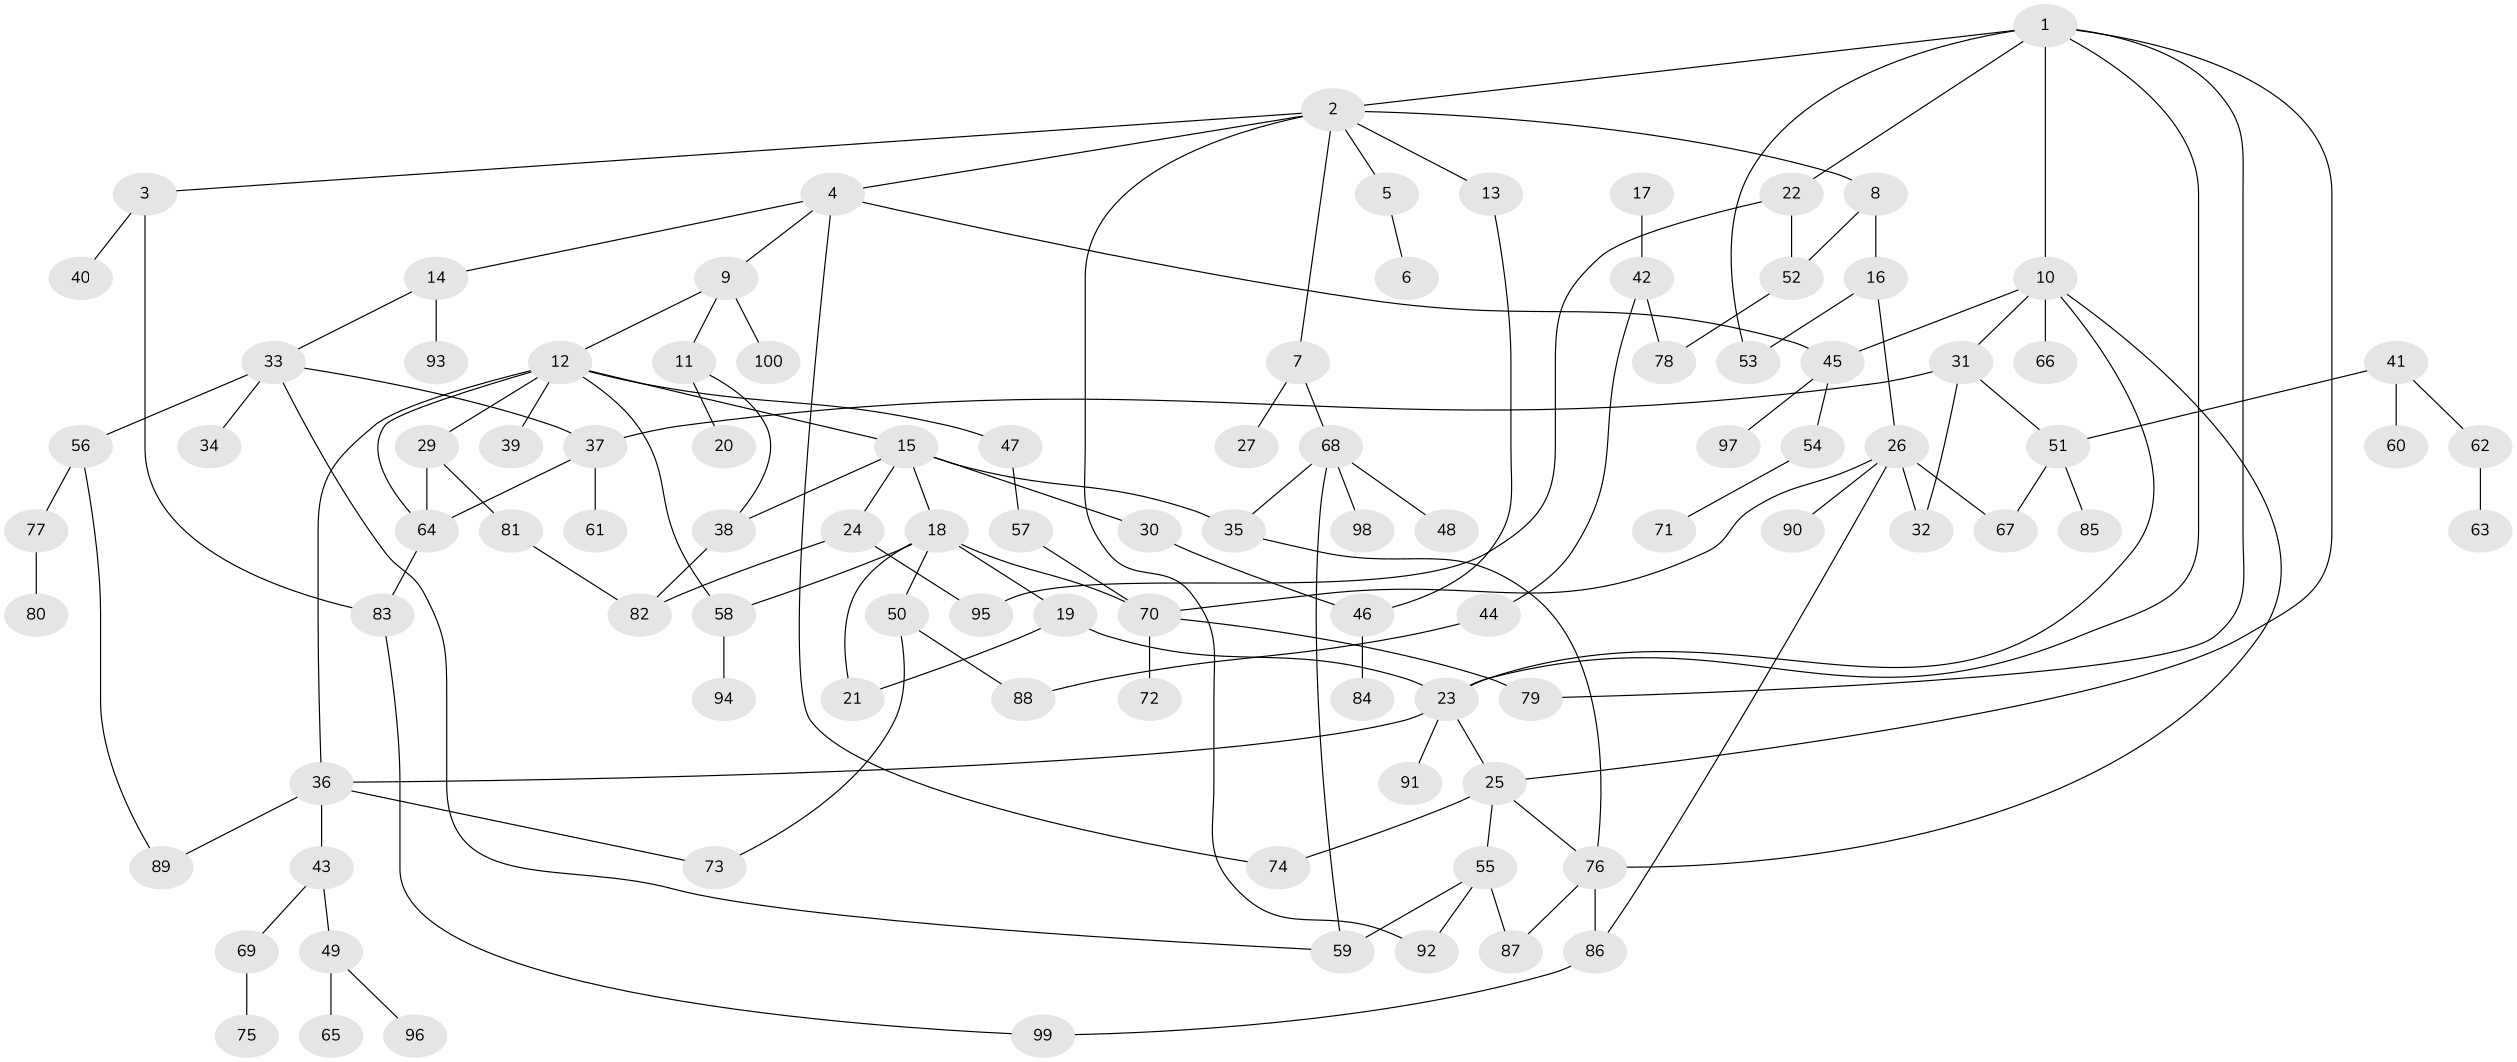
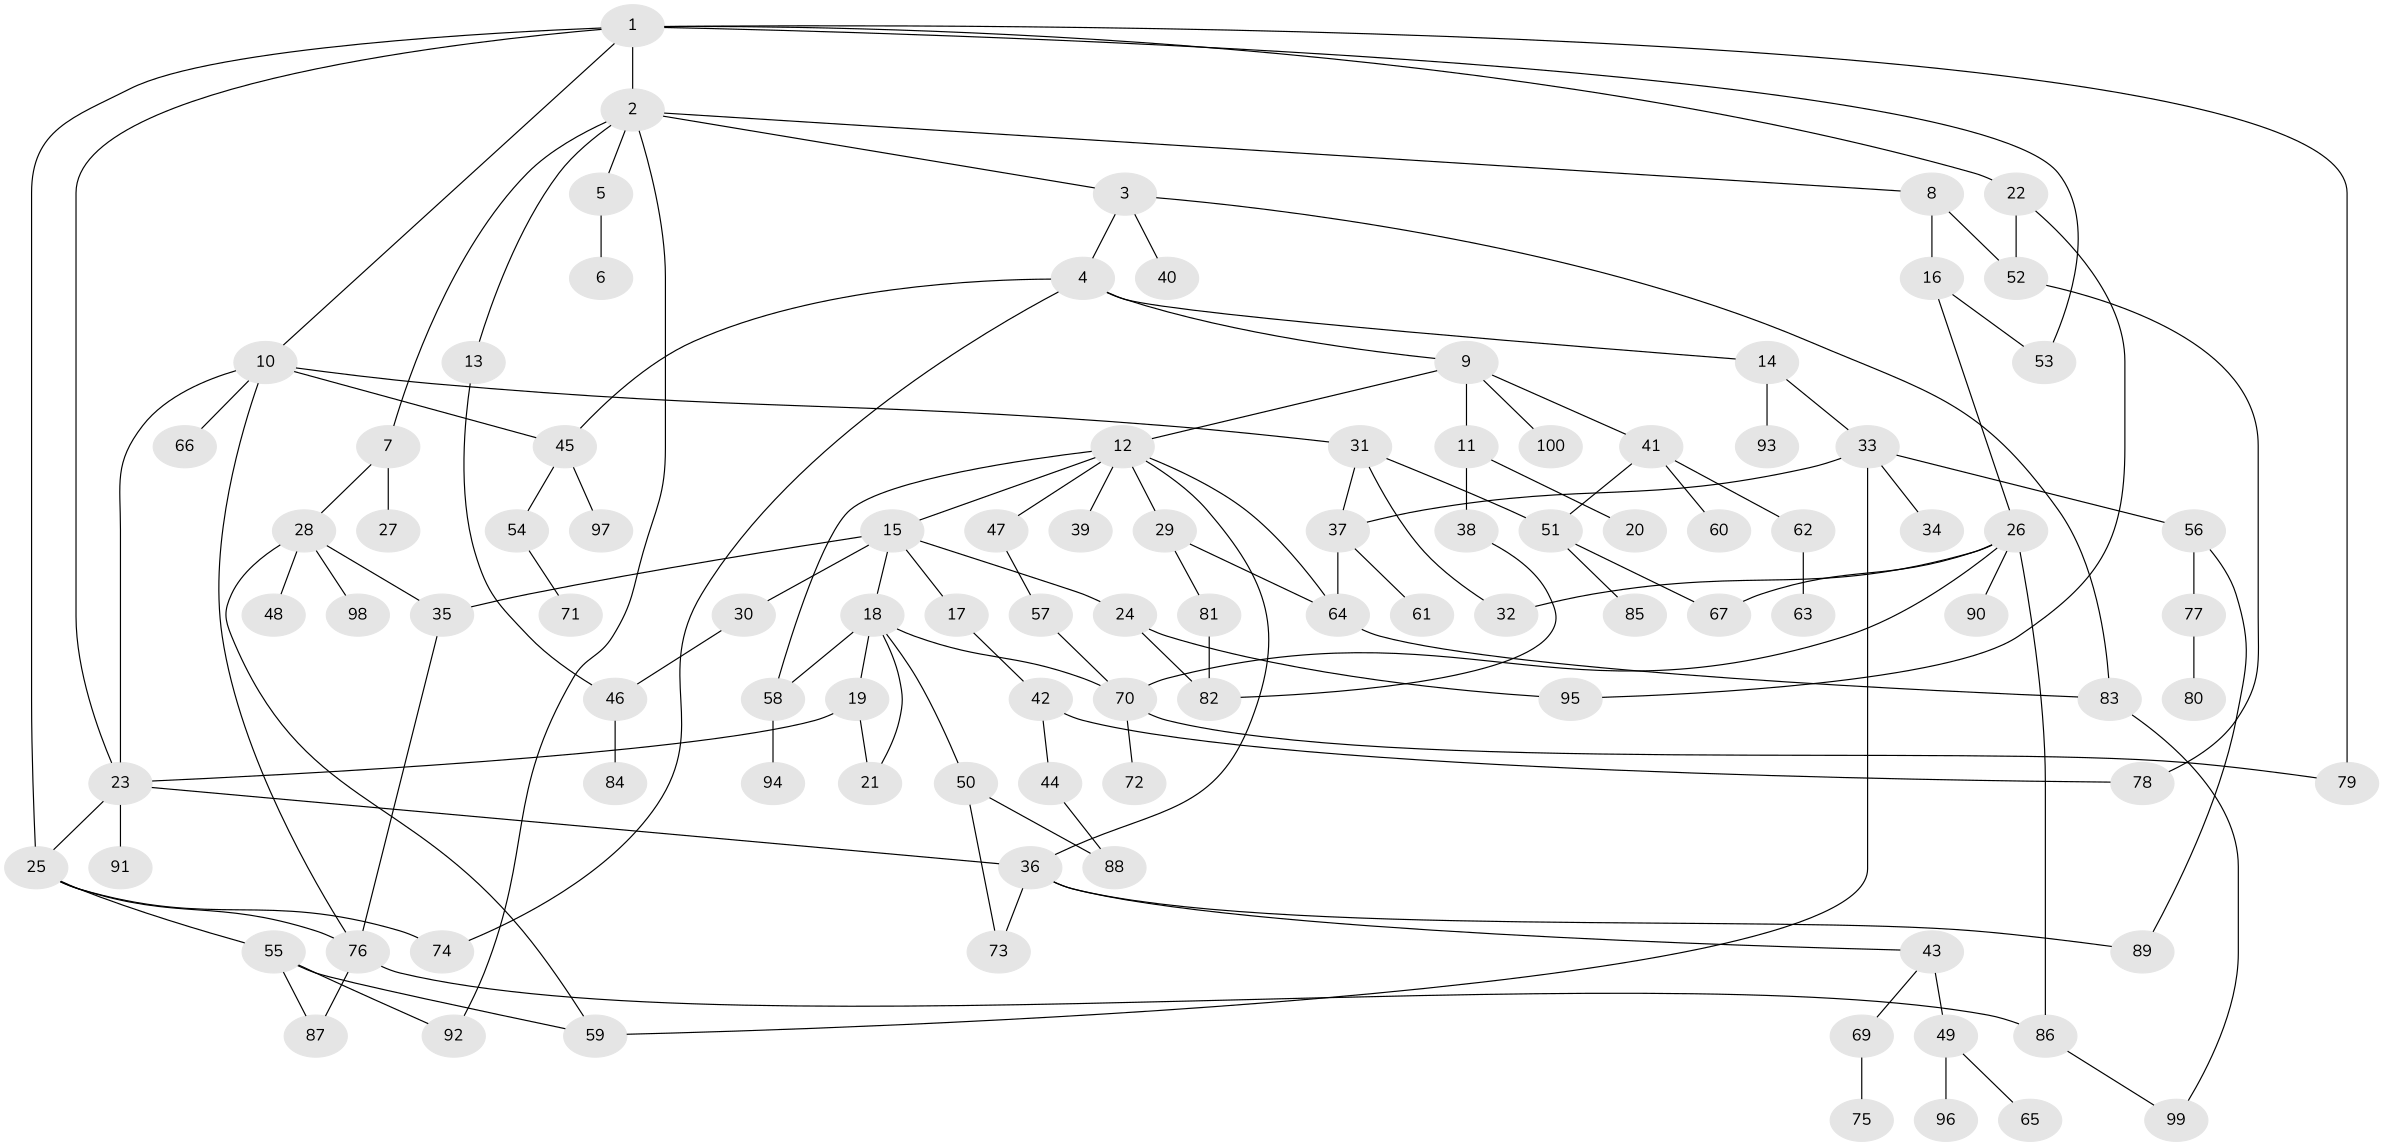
  graph {
    fontname=Nunito
    node [color=gray90 fontname=Nunito style=filled]
    edge [fontname=Nunito]
    1
    2
    10
    22
    23
    25
    53
    79
    3
    4
    5
    7
    8
    13
    92
    45
    31
    66
    76
    52
    95
    36
    91
    74
    55
    40
    83
    9
    14
    6
    27
-   28 [label=68]
+   28
    16
    46
    99
    11
    12
    41
    100
    33
    93
    54
    97
    35
    48
    59
    98
    26
    78
    20
    38
    15
    29
    39
    47
    58
    64
    51
    60
    62
    32
    37
    86
    87
    82
    17
    18
    24
    30
    81
    43
    73
    89
    57
    94
    84
    34
    56
    42
    19
    21
    50
    70
    67
    90
    44
    88
    72
    61
    85
    77
    49
    69
    63
    65
    96
    75
    71
    80
    1 -- 2
    1 -- 10
    1 -- 22
    1 -- 23
    1 -- 25
    1 -- 53
    1 -- 79
    2 -- 3
-   2 -- 4
+   3 -- 4
    2 -- 5
    2 -- 7
    2 -- 8
    2 -- 13
    2 -- 92
    10 -- 23
    10 -- 45
    10 -- 31
    10 -- 66
    10 -- 76
    22 -- 52
    22 -- 95
    23 -- 25
    23 -- 36
    23 -- 91
    25 -- 76
    25 -- 74
    25 -- 55
    3 -- 40
    3 -- 83
    4 -- 45
    4 -- 74
    4 -- 9
    4 -- 14
    5 -- 6
    7 -- 27
    7 -- 28
    8 -- 52
    8 -- 16
    13 -- 46
    45 -- 54
    45 -- 97
    31 -- 51
    31 -- 32
    31 -- 37
    76 -- 86
    76 -- 87
    52 -- 78
    36 -- 43
    36 -- 73
    36 -- 89
    55 -- 92
    55 -- 59
    55 -- 87
    83 -- 99
    9 -- 11
    9 -- 12
+   9 -- 41
    9 -- 100
    14 -- 33
    14 -- 93
    28 -- 35
    28 -- 48
    28 -- 59
    28 -- 98
    16 -- 53
    16 -- 26
    46 -- 84
    11 -- 20
    11 -- 38
    12 -- 36
    12 -- 15
    12 -- 29
    12 -- 39
    12 -- 47
    12 -- 58
    12 -- 64
    41 -- 51
    41 -- 60
    41 -- 62
    33 -- 59
    33 -- 37
    33 -- 34
    33 -- 56
    54 -- 71
    35 -- 76
    26 -- 32
    26 -- 86
    26 -- 70
    26 -- 67
    26 -- 90
    38 -- 82
    15 -- 35
-   15 -- 38
+   15 -- 17
    15 -- 18
    15 -- 24
    15 -- 30
    29 -- 64
    29 -- 81
    47 -- 57
    58 -- 94
    64 -- 83
    51 -- 67
    51 -- 85
    62 -- 63
    37 -- 64
    37 -- 61
    86 -- 99
    17 -- 42
    18 -- 58
    18 -- 19
    18 -- 21
    18 -- 50
    18 -- 70
    24 -- 95
    24 -- 82
    30 -- 46
    81 -- 82
    43 -- 49
    43 -- 69
    57 -- 70
    56 -- 89
    56 -- 77
    42 -- 78
    42 -- 44
    19 -- 23
    19 -- 21
    50 -- 73
    50 -- 88
    70 -- 79
    70 -- 72
    44 -- 88
    77 -- 80
    49 -- 65
    49 -- 96
    69 -- 75
  }
